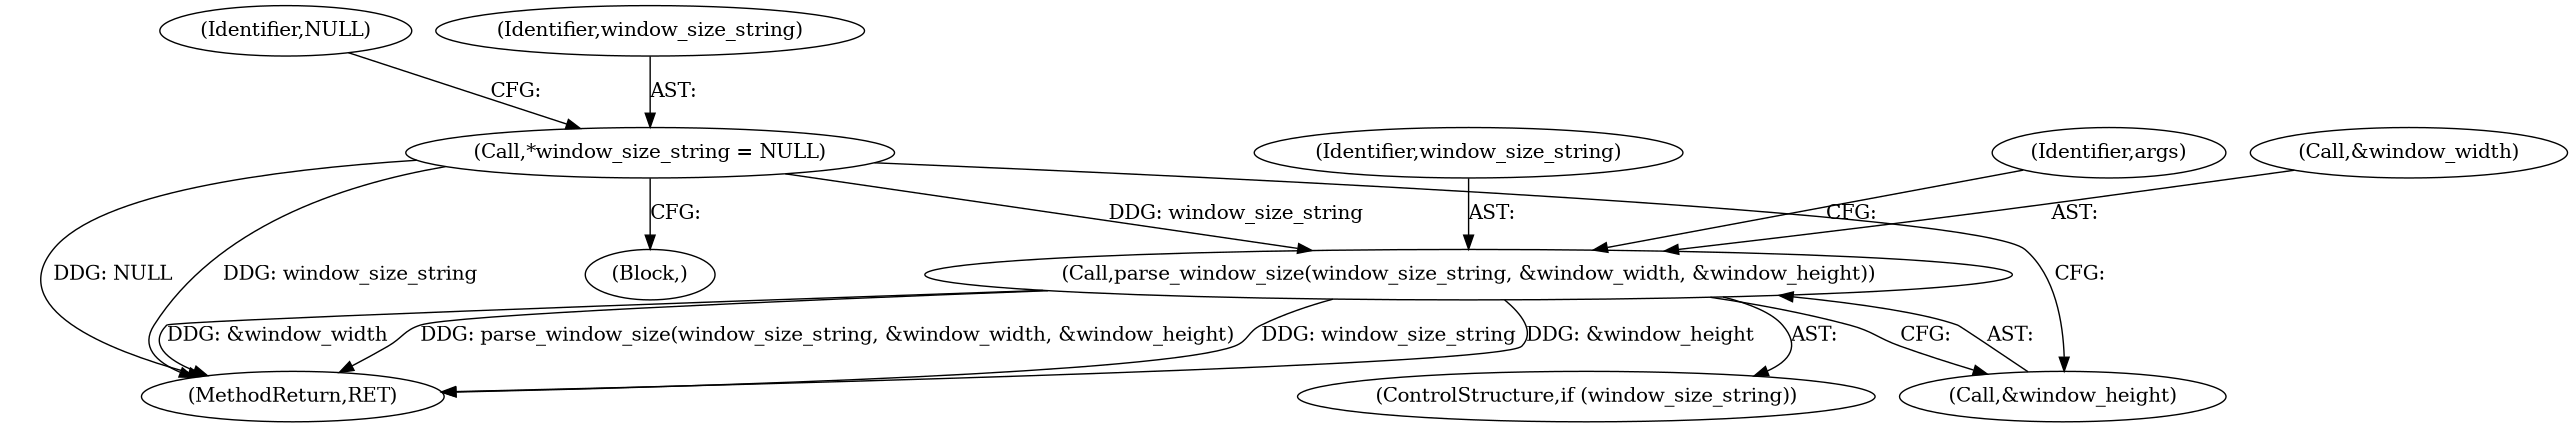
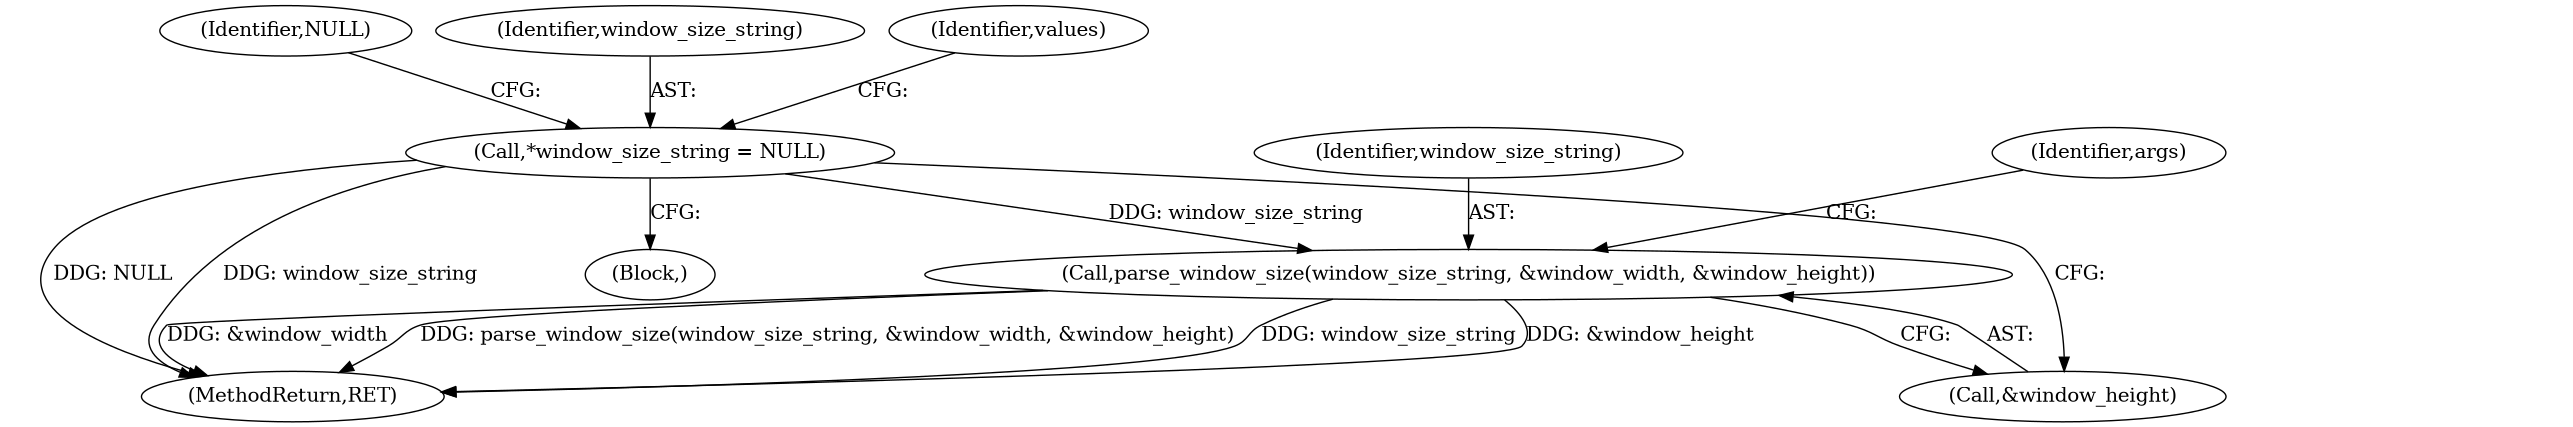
  digraph {
    n1 [label="(Call,parse_window_size(window_size_string, &window_width, &window_height))"]
    n2 [label="(MethodReturn,RET)"]
    n3 [label="(Call,&window_height)"]
-   n4 [label="(ControlStructure,if (window_size_string))"]
    n5 [label="(Call,*window_size_string = NULL)"]
    n6 [label="(Block,)"]
    n7 [label="(Identifier,NULL)"]
    n8 [label="(Identifier,window_size_string)"]
    n9 [label="(Identifier,args)"]
-   n11 [label="(Call,&window_width)"]
+   n10 [label="(Identifier,values)"]
    n12 [label="(Identifier,window_size_string)"]
    n1 -> n2 [label="DDG: &window_height"]
    n1 -> n2 [label="DDG: &window_width"]
    n1 -> n2 [label="DDG: parse_window_size(window_size_string, &window_width, &window_height)"]
    n1 -> n2 [label="DDG: window_size_string"]
    n1 -> n3 [label="CFG: "]
-   n1 -> n4 [label="AST: "]
    n3 -> n1 [label="AST: "]
    n5 -> n1 [label="DDG: window_size_string"]
    n5 -> n2 [label="DDG: window_size_string"]
    n5 -> n2 [label="DDG: NULL"]
    n5 -> n3 [label="CFG: "]
    n5 -> n6 [label="CFG: "]
    n7 -> n5 [label="CFG: "]
    n8 -> n5 [label="AST: "]
    n9 -> n1 [label="CFG: "]
-   n11 -> n1 [label="AST: "]
+   n10 -> n5 [label="CFG: "]
    n12 -> n1 [label="AST: "]
  }
